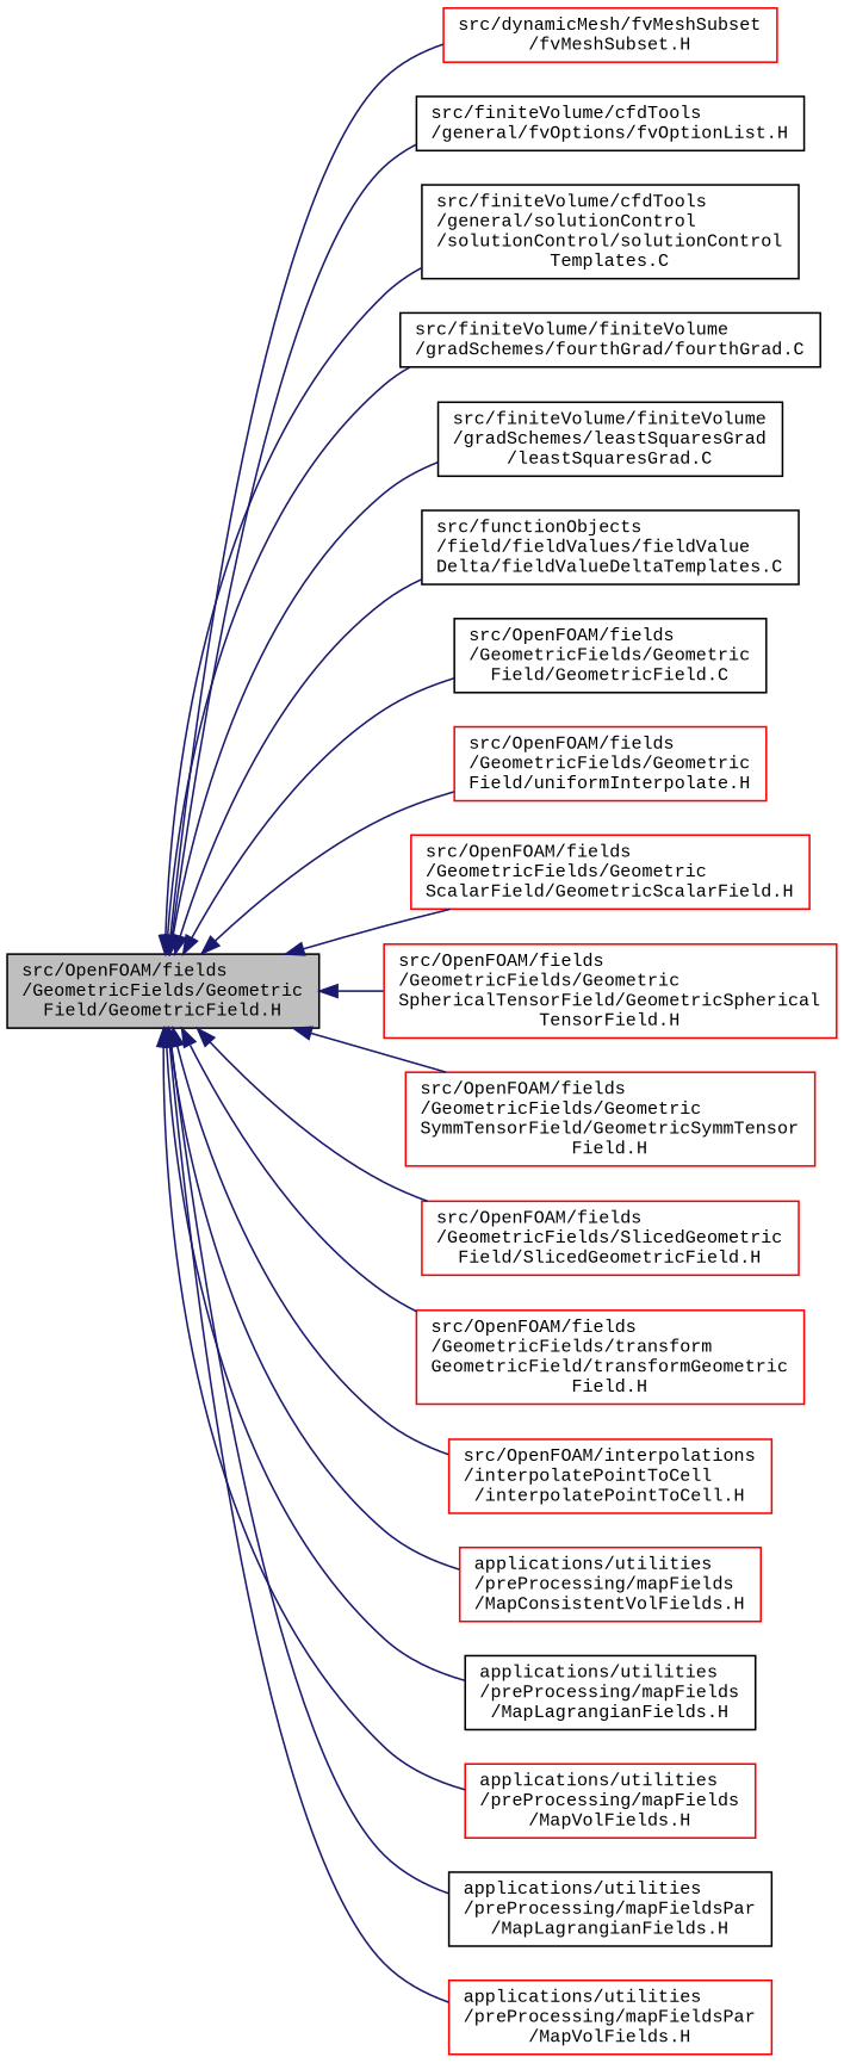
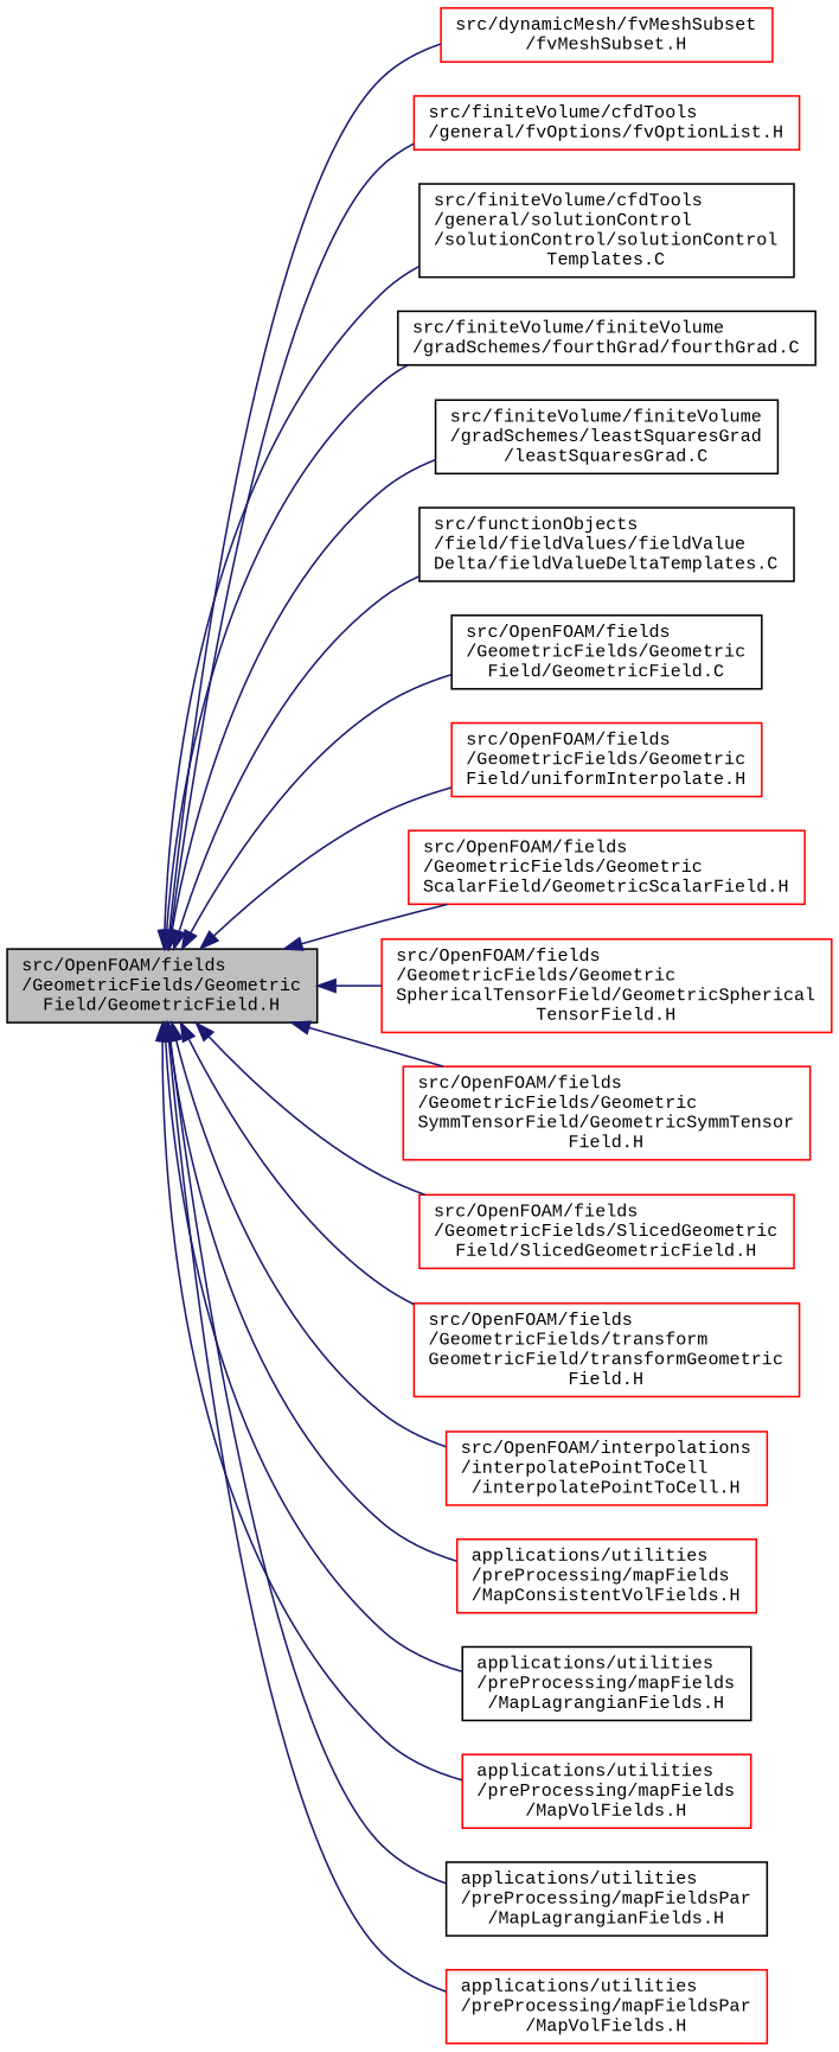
  digraph {
    rankdir=LR
    fontname="Liberation Mono"
    node [color=red fontname="Liberation Mono" fontsize=10 shape=record]
    edge [color=midnightblue dir=back fontname="Liberation Mono" fontsize=10 labelfontname=Helvetica labelfontsize=10 style=solid]
    n1 [color=black fillcolor=grey75 fontcolor=black height=0.2 label="src/OpenFOAM/fields\l/GeometricFields/Geometric\lField/GeometricField.H" style=filled width=0.4]
    n2 [height=0.2 label="src/dynamicMesh/fvMeshSubset\l/fvMeshSubset.H" width=0.4]
-   n3 [color=black height=0.2 label="src/finiteVolume/cfdTools\l/general/fvOptions/fvOptionList.H" width=0.4]
+   n3 [height=0.2 label="src/finiteVolume/cfdTools\l/general/fvOptions/fvOptionList.H" width=0.4]
    n4 [color=black height=0.2 label="src/finiteVolume/cfdTools\l/general/solutionControl\l/solutionControl/solutionControl\lTemplates.C" width=0.4]
    n5 [color=black height=0.2 label="src/finiteVolume/finiteVolume\l/gradSchemes/fourthGrad/fourthGrad.C" width=0.4]
    n6 [color=black height=0.2 label="src/finiteVolume/finiteVolume\l/gradSchemes/leastSquaresGrad\l/leastSquaresGrad.C" width=0.4]
    n7 [color=black height=0.2 label="src/functionObjects\l/field/fieldValues/fieldValue\lDelta/fieldValueDeltaTemplates.C" width=0.4]
    n8 [color=black height=0.2 label="src/OpenFOAM/fields\l/GeometricFields/Geometric\lField/GeometricField.C" width=0.4]
    n9 [height=0.2 label="src/OpenFOAM/fields\l/GeometricFields/Geometric\lField/uniformInterpolate.H" width=0.4]
    n10 [height=0.2 label="src/OpenFOAM/fields\l/GeometricFields/Geometric\lScalarField/GeometricScalarField.H" width=0.4]
    n11 [height=0.2 label="src/OpenFOAM/fields\l/GeometricFields/Geometric\lSphericalTensorField/GeometricSpherical\lTensorField.H" width=0.4]
    n12 [height=0.2 label="src/OpenFOAM/fields\l/GeometricFields/Geometric\lSymmTensorField/GeometricSymmTensor\lField.H" width=0.4]
    n13 [height=0.2 label="src/OpenFOAM/fields\l/GeometricFields/SlicedGeometric\lField/SlicedGeometricField.H" width=0.4]
    n14 [height=0.2 label="src/OpenFOAM/fields\l/GeometricFields/transform\lGeometricField/transformGeometric\lField.H" width=0.4]
    n15 [height=0.2 label="src/OpenFOAM/interpolations\l/interpolatePointToCell\l/interpolatePointToCell.H" width=0.4]
    n16 [height=0.2 label="applications/utilities\l/preProcessing/mapFields\l/MapConsistentVolFields.H" width=0.4]
    n17 [color=black height=0.2 label="applications/utilities\l/preProcessing/mapFields\l/MapLagrangianFields.H" width=0.4]
    n18 [height=0.2 label="applications/utilities\l/preProcessing/mapFields\l/MapVolFields.H" width=0.4]
    n19 [color=black height=0.2 label="applications/utilities\l/preProcessing/mapFieldsPar\l/MapLagrangianFields.H" width=0.4]
    n20 [height=0.2 label="applications/utilities\l/preProcessing/mapFieldsPar\l/MapVolFields.H" width=0.4]
    n1 -> n2
    n1 -> n3
    n1 -> n4
    n1 -> n5
    n1 -> n6
    n1 -> n7
    n1 -> n8
    n1 -> n9
    n1 -> n10
    n1 -> n11
    n1 -> n12
    n1 -> n13
    n1 -> n14
    n1 -> n15
    n1 -> n16
    n1 -> n17
    n1 -> n18
    n1 -> n19
    n1 -> n20
  }
